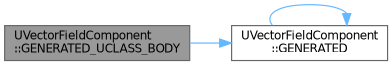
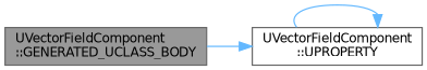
  digraph {
    rankdir=LR
    node [fontname=Helvetica fontsize=10 shape=box style=filled]
    edge [color=steelblue1 fontname=Helvetica fontsize=10 labelfontname=Helvetica labelfontsize=10 style=solid]
    n1 [color=gray40 fillcolor=grey60 fontcolor=black height=0.2 label="UVectorFieldComponent\l::GENERATED_UCLASS_BODY" width=0.4]
-   n2 [color=grey40 fillcolor=white height=0.2 label="UVectorFieldComponent\l::GENERATED" width=0.4]
+   n2 [color=grey40 fillcolor=white height=0.2 label="UVectorFieldComponent\l::UPROPERTY" width=0.4]
    n1 -> n2
    n2 -> n2
  }
